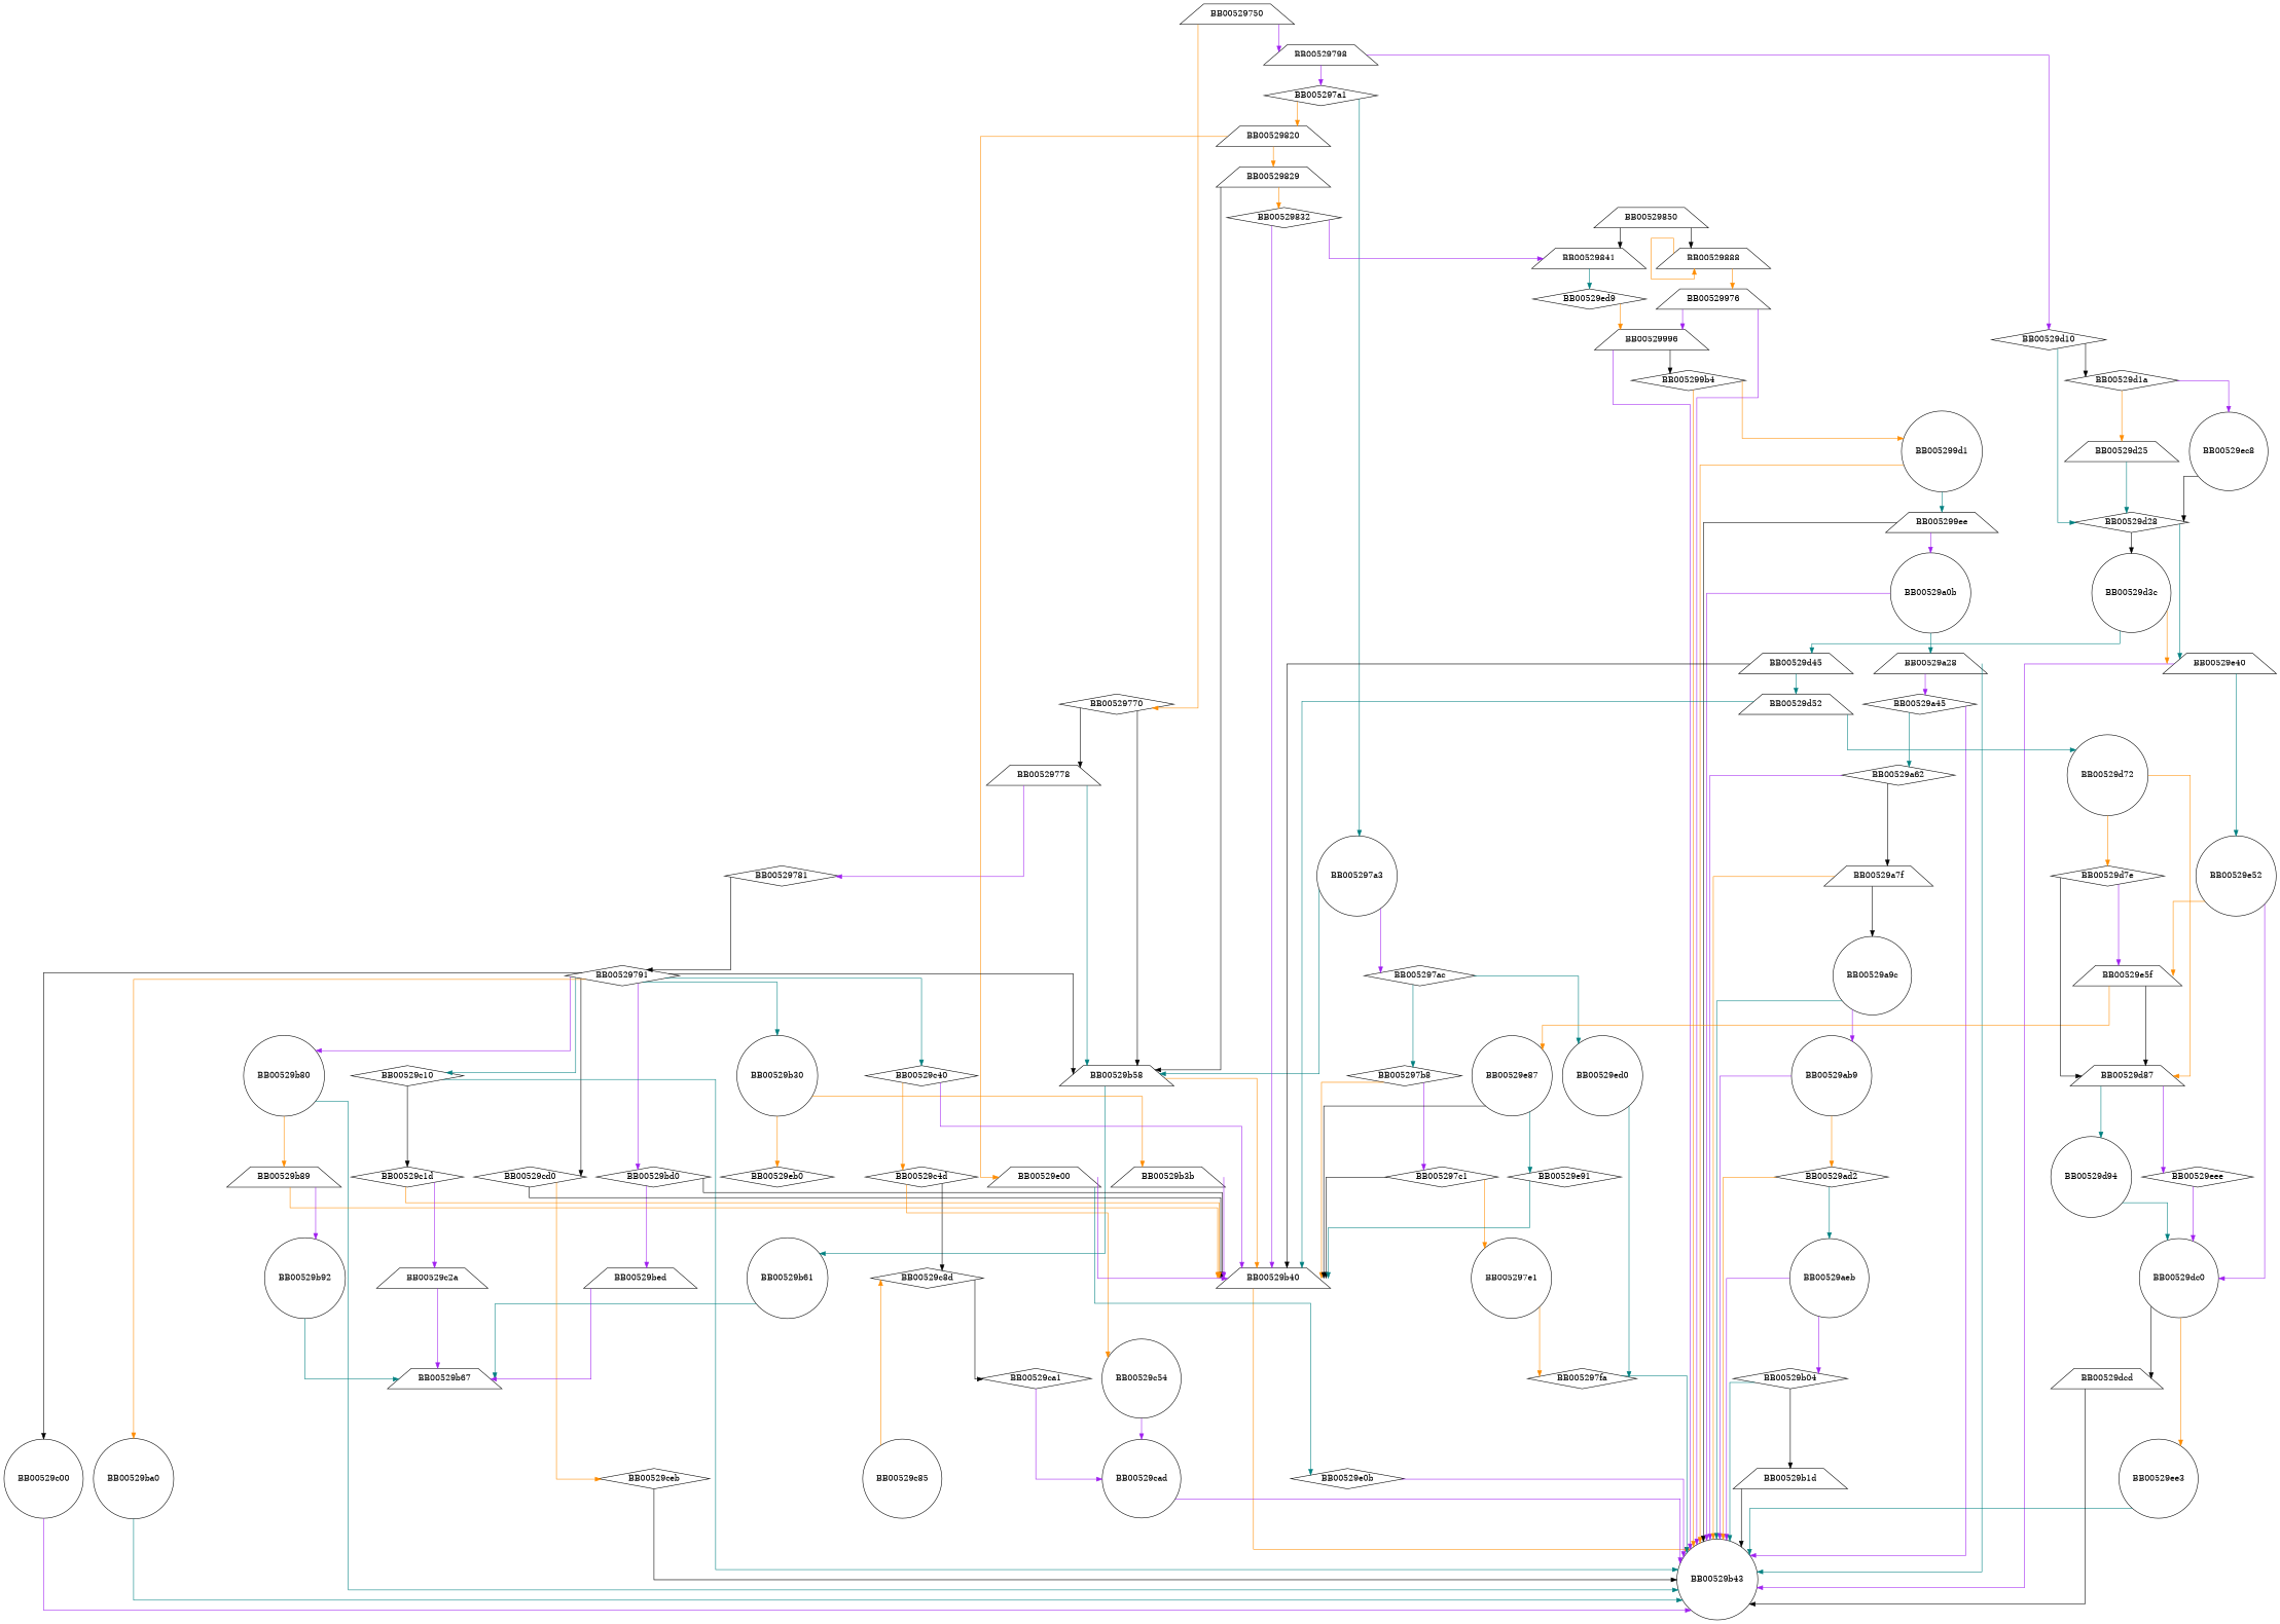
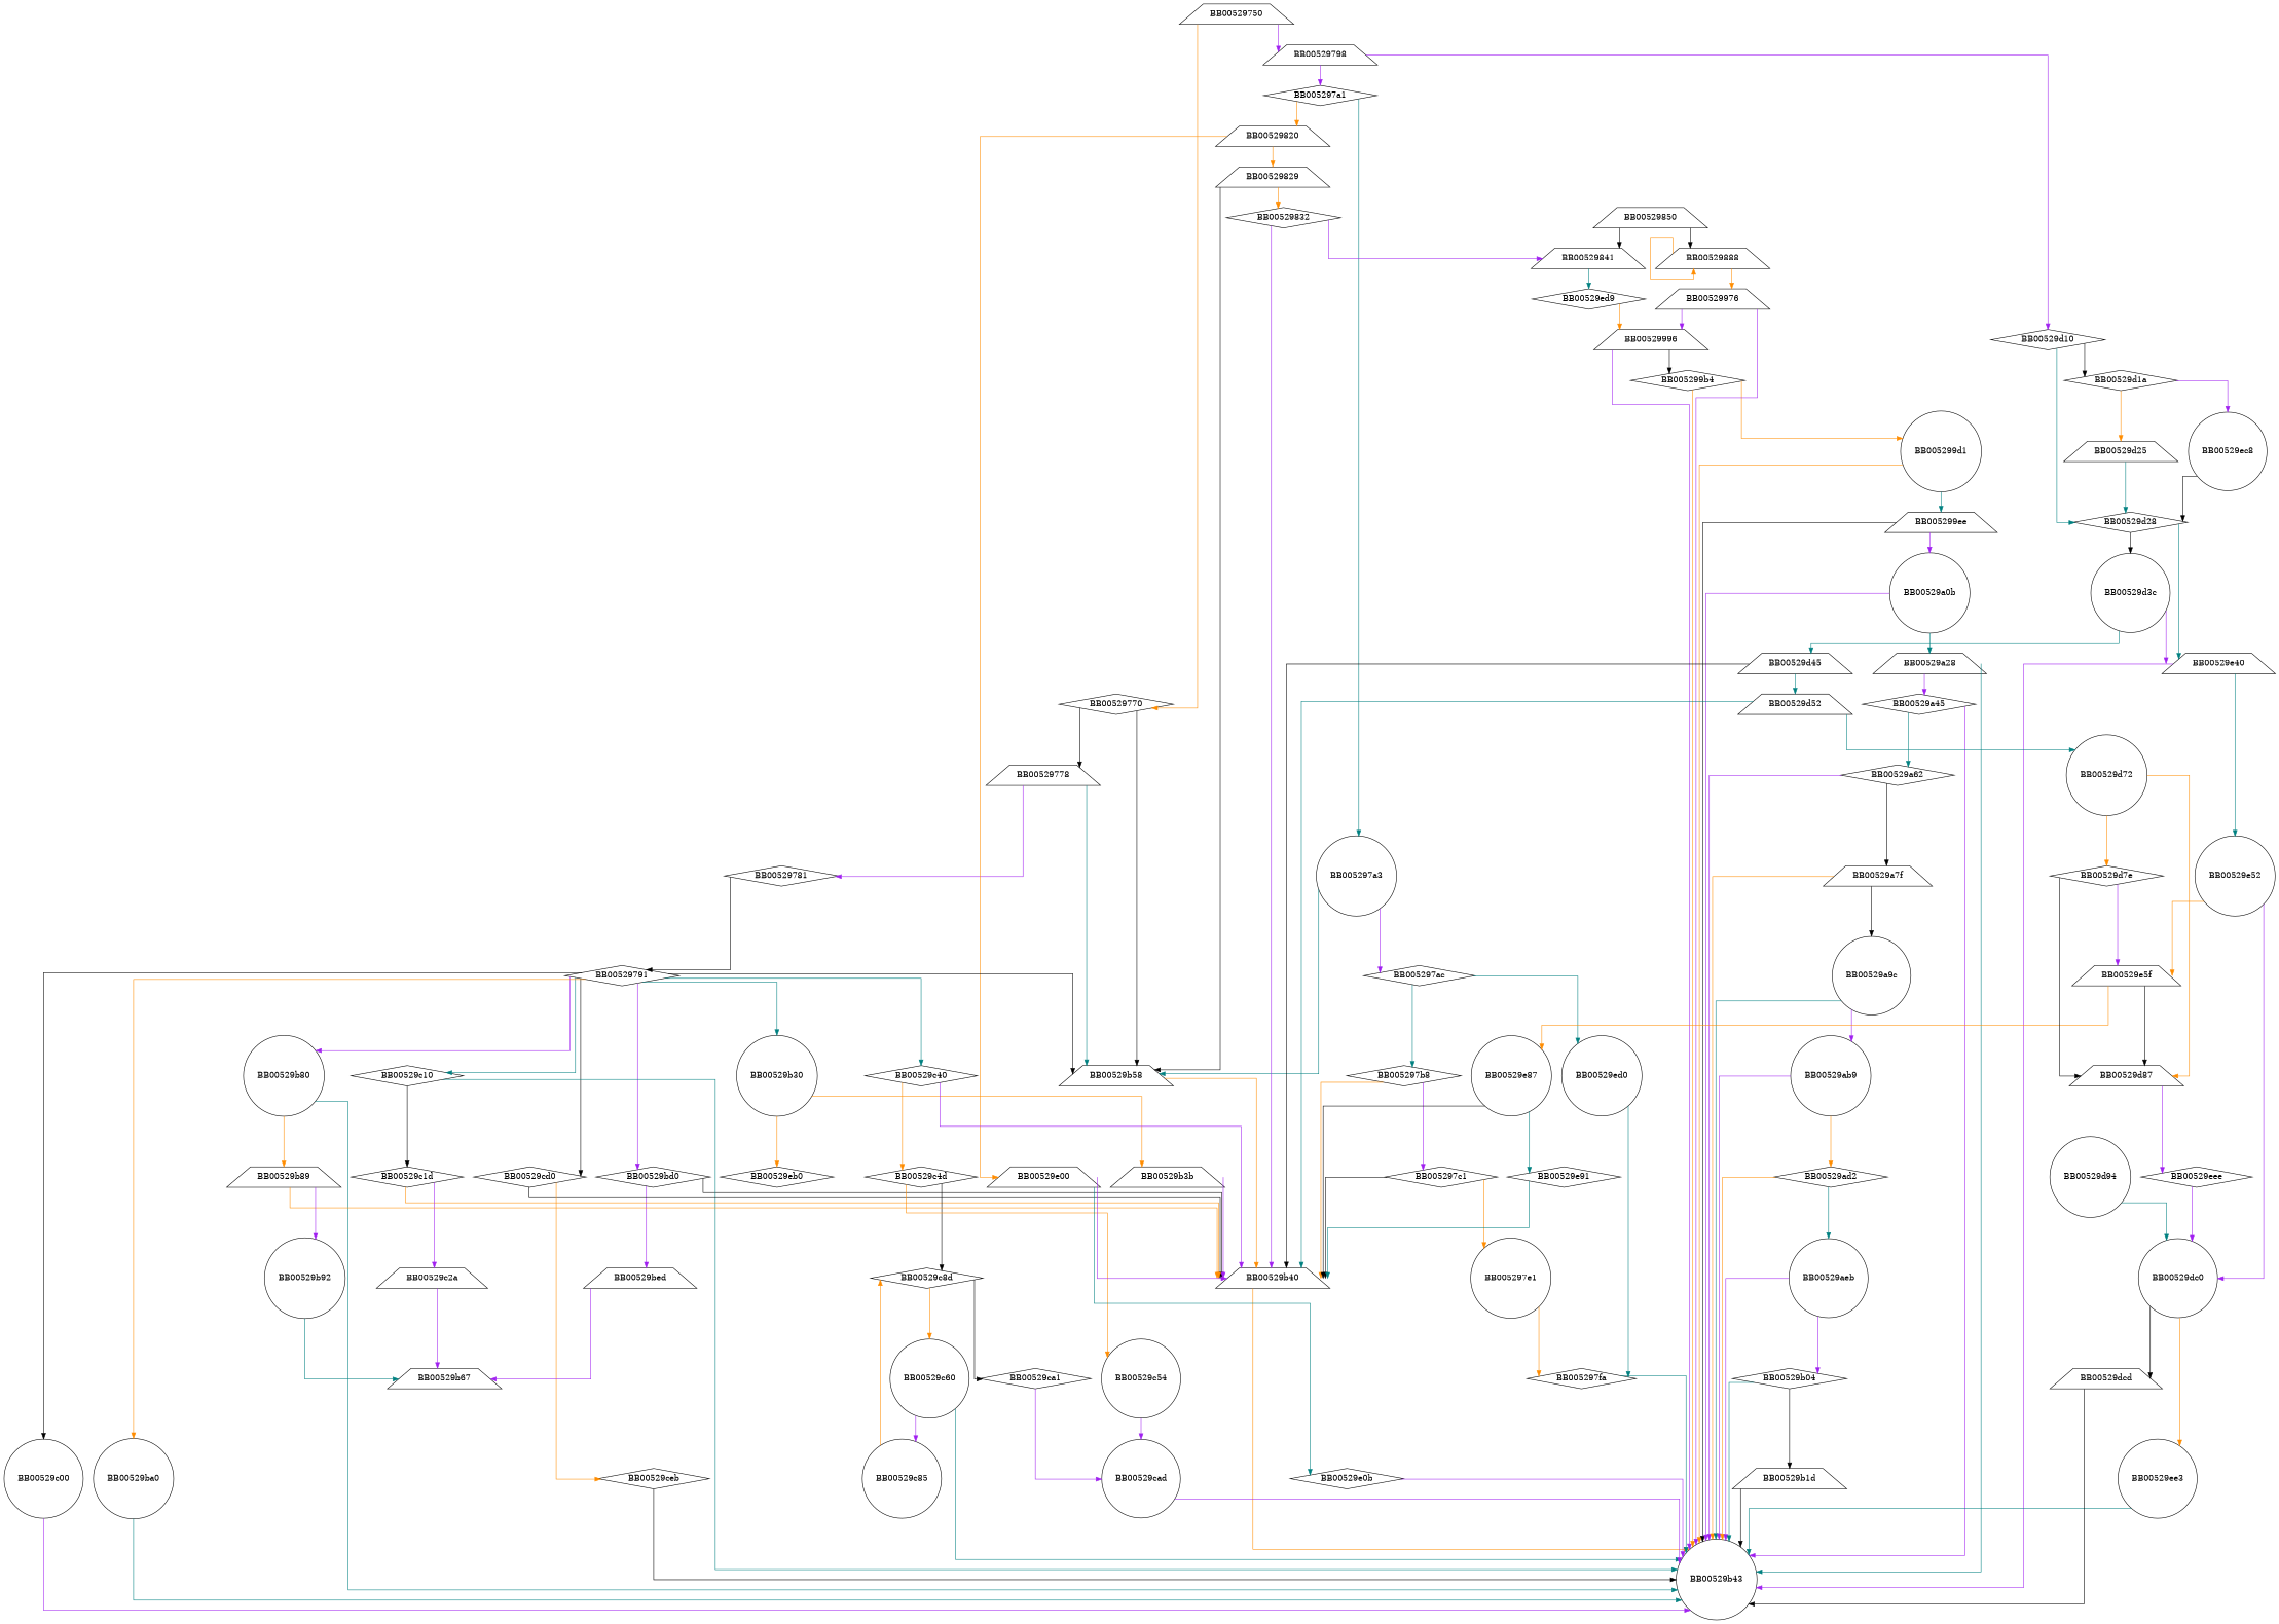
  digraph {
    splines=ortho
    node [shape=diamond]
    edge [color=purple]
    BB00529750 [shape=trapezium]
    BB00529798 [shape=trapezium]
    BB00529770
    BB00529d10
    BB005297a1
    BB00529b58 [shape=trapezium]
    BB00529778 [shape=trapezium]
    BB00529d28
    BB00529d1a
    BB00529820 [shape=trapezium]
    BB005297a3 [shape=circle]
    BB00529b40 [shape=trapezium]
-   BB00529b61 [shape=circle]
    BB00529781
    BB00529b43 [shape=circle]
    BB00529b67 [shape=trapezium]
    BB00529791
    BB00529bd0
    BB00529b30 [shape=circle]
    BB00529c00 [shape=circle]
    BB00529c10
    BB00529c40
    BB00529cd0
    BB00529b80 [shape=circle]
    BB00529ba0 [shape=circle]
    BB00529bed [shape=trapezium]
    BB00529eb0
    BB00529b3b [shape=trapezium]
    BB00529c1d
    BB00529c4d
    BB00529ceb
    BB00529b89 [shape=trapezium]
    BB00529c2a [shape=trapezium]
    BB00529c8d
    BB00529c54 [shape=circle]
    BB00529b92 [shape=circle]
    BB00529e40 [shape=trapezium]
    BB00529d3c [shape=circle]
    BB00529ec8 [shape=circle]
    BB00529d25 [shape=trapezium]
    BB00529e00 [shape=trapezium]
    BB00529829 [shape=trapezium]
    BB005297ac
    BB00529e0b
    BB00529832
    BB00529ed0 [shape=circle]
    BB005297b8
    BB005297fa
    BB005297c1
    BB005297e1 [shape=circle]
    BB00529841 [shape=trapezium]
    BB00529ed9
    BB00529996 [shape=trapezium]
    BB00529850 [shape=trapezium]
    BB00529888 [shape=trapezium]
    BB005299b4
    BB00529976 [shape=trapezium]
    BB005299d1 [shape=circle]
    BB005299ee [shape=trapezium]
    BB00529a0b [shape=circle]
    BB00529a28 [shape=trapezium]
    BB00529a45
    BB00529a62
    BB00529a7f [shape=trapezium]
    BB00529a9c [shape=circle]
    BB00529ab9 [shape=circle]
    BB00529ad2
    BB00529aeb [shape=circle]
    BB00529b04
    BB00529b1d [shape=trapezium]
+   BB00529c60 [shape=circle]
    BB00529ca1
    BB00529cad [shape=circle]
    BB00529c85 [shape=circle]
    BB00529e52 [shape=circle]
    BB00529d45 [shape=trapezium]
    BB00529e5f [shape=trapezium]
    BB00529dc0 [shape=circle]
    BB00529d52 [shape=trapezium]
    BB00529d72 [shape=circle]
    BB00529d87 [shape=trapezium]
    BB00529d7e
    BB00529eee
    BB00529d94 [shape=circle]
    BB00529e87 [shape=circle]
    BB00529e91
    BB00529ee3 [shape=circle]
    BB00529dcd [shape=trapezium]
    BB00529750 -> BB00529798
    BB00529750 -> BB00529770 [color=darkorange]
    BB00529798 -> BB00529d10
    BB00529798 -> BB005297a1
    BB00529770 -> BB00529b58 [color=black]
    BB00529770 -> BB00529778 [color=black]
    BB00529d10 -> BB00529d28 [color=teal]
    BB00529d10 -> BB00529d1a [color=black]
    BB005297a1 -> BB00529820 [color=darkorange]
    BB005297a1 -> BB005297a3 [color=teal]
    BB00529b58 -> BB00529b40 [color=darkorange]
-   BB00529b58 -> BB00529b61 [color=teal]
    BB00529778 -> BB00529b58 [color=teal]
    BB00529778 -> BB00529781
    BB00529d28 -> BB00529e40 [color=teal]
    BB00529d28 -> BB00529d3c [color=black]
    BB00529d1a -> BB00529ec8
    BB00529d1a -> BB00529d25 [color=darkorange]
    BB00529820 -> BB00529e00 [color=darkorange]
    BB00529820 -> BB00529829 [color=darkorange]
    BB005297a3 -> BB00529b58 [color=teal]
    BB005297a3 -> BB005297ac
    BB00529b40 -> BB00529b43 [color=darkorange]
-   BB00529b61 -> BB00529b67 [color=teal]
    BB00529781 -> BB00529791 [color=black]
    BB00529791 -> BB00529b58 [color=black]
    BB00529791 -> BB00529bd0
    BB00529791 -> BB00529b30 [color=teal]
    BB00529791 -> BB00529c00 [color=black]
    BB00529791 -> BB00529c10 [color=teal]
    BB00529791 -> BB00529c40 [color=teal]
    BB00529791 -> BB00529cd0 [color=black]
    BB00529791 -> BB00529b80
    BB00529791 -> BB00529ba0 [color=darkorange]
    BB00529bd0 -> BB00529b40 [color=black]
    BB00529bd0 -> BB00529bed
    BB00529b30 -> BB00529eb0 [color=darkorange]
    BB00529b30 -> BB00529b3b [color=darkorange]
    BB00529c00 -> BB00529b43
    BB00529c10 -> BB00529b43 [color=teal]
    BB00529c10 -> BB00529c1d [color=black]
    BB00529c40 -> BB00529b40
    BB00529c40 -> BB00529c4d [color=darkorange]
    BB00529cd0 -> BB00529b40 [color=black]
    BB00529cd0 -> BB00529ceb [color=darkorange]
    BB00529b80 -> BB00529b43 [color=teal]
    BB00529b80 -> BB00529b89 [color=darkorange]
    BB00529ba0 -> BB00529b43 [color=teal]
    BB00529bed -> BB00529b67
    BB00529b3b -> BB00529b40
    BB00529c1d -> BB00529b40 [color=darkorange]
    BB00529c1d -> BB00529c2a
    BB00529c4d -> BB00529c8d [color=black]
    BB00529c4d -> BB00529c54 [color=darkorange]
    BB00529ceb -> BB00529b43 [color=black]
    BB00529b89 -> BB00529b40 [color=darkorange]
    BB00529b89 -> BB00529b92
    BB00529c2a -> BB00529b67
+   BB00529c8d -> BB00529c60 [color=darkorange]
    BB00529c8d -> BB00529ca1 [color=black]
    BB00529c54 -> BB00529cad
    BB00529b92 -> BB00529b67 [color=teal]
    BB00529e40 -> BB00529b43
    BB00529e40 -> BB00529e52 [color=teal]
-   BB00529d3c -> BB00529e40 [color=darkorange]
+   BB00529d3c -> BB00529e40
    BB00529d3c -> BB00529d45 [color=teal]
    BB00529ec8 -> BB00529d28 [color=black]
    BB00529d25 -> BB00529d28 [color=teal]
    BB00529e00 -> BB00529b40
    BB00529e00 -> BB00529e0b [color=teal]
    BB00529829 -> BB00529b58 [color=black]
    BB00529829 -> BB00529832 [color=darkorange]
    BB005297ac -> BB00529ed0 [color=teal]
    BB005297ac -> BB005297b8 [color=teal]
    BB00529e0b -> BB00529b43
    BB00529832 -> BB00529b40
    BB00529832 -> BB00529841
    BB00529ed0 -> BB005297fa [color=teal]
    BB005297b8 -> BB00529b40 [color=darkorange]
    BB005297b8 -> BB005297c1
    BB005297fa -> BB00529b43 [color=teal]
    BB005297c1 -> BB00529b40 [color=black]
    BB005297c1 -> BB005297e1 [color=darkorange]
    BB005297e1 -> BB005297fa [color=darkorange]
    BB00529841 -> BB00529ed9 [color=teal]
    BB00529ed9 -> BB00529996 [color=darkorange]
    BB00529996 -> BB00529b43
    BB00529996 -> BB005299b4 [color=black]
    BB00529850 -> BB00529841 [color=black]
    BB00529850 -> BB00529888 [color=black]
    BB00529888 -> BB00529888 [color=darkorange]
    BB00529888 -> BB00529976 [color=darkorange]
    BB005299b4 -> BB00529b43 [color=darkorange]
    BB005299b4 -> BB005299d1 [color=darkorange]
    BB00529976 -> BB00529b43
    BB00529976 -> BB00529996
    BB005299d1 -> BB00529b43 [color=darkorange]
    BB005299d1 -> BB005299ee [color=teal]
    BB005299ee -> BB00529b43 [color=black]
    BB005299ee -> BB00529a0b
    BB00529a0b -> BB00529b43
    BB00529a0b -> BB00529a28 [color=teal]
    BB00529a28 -> BB00529b43 [color=teal]
    BB00529a28 -> BB00529a45
    BB00529a45 -> BB00529b43
    BB00529a45 -> BB00529a62 [color=teal]
    BB00529a62 -> BB00529b43
    BB00529a62 -> BB00529a7f [color=black]
    BB00529a7f -> BB00529b43 [color=darkorange]
    BB00529a7f -> BB00529a9c [color=black]
    BB00529a9c -> BB00529b43 [color=teal]
    BB00529a9c -> BB00529ab9
    BB00529ab9 -> BB00529b43
    BB00529ab9 -> BB00529ad2 [color=darkorange]
    BB00529ad2 -> BB00529b43 [color=darkorange]
    BB00529ad2 -> BB00529aeb [color=teal]
    BB00529aeb -> BB00529b43
    BB00529aeb -> BB00529b04
    BB00529b04 -> BB00529b43 [color=teal]
    BB00529b04 -> BB00529b1d [color=black]
    BB00529b1d -> BB00529b43 [color=black]
+   BB00529c60 -> BB00529b43 [color=teal]
+   BB00529c60 -> BB00529c85
    BB00529ca1 -> BB00529cad
    BB00529cad -> BB00529b43
    BB00529c85 -> BB00529c8d [color=darkorange]
    BB00529e52 -> BB00529e5f [color=darkorange]
    BB00529e52 -> BB00529dc0
    BB00529d45 -> BB00529b40 [color=black]
    BB00529d45 -> BB00529d52 [color=teal]
    BB00529e5f -> BB00529d87 [color=black]
    BB00529e5f -> BB00529e87 [color=darkorange]
    BB00529dc0 -> BB00529ee3 [color=darkorange]
    BB00529dc0 -> BB00529dcd [color=black]
    BB00529d52 -> BB00529b40 [color=teal]
    BB00529d52 -> BB00529d72 [color=teal]
    BB00529d72 -> BB00529d87 [color=darkorange]
    BB00529d72 -> BB00529d7e [color=darkorange]
    BB00529d87 -> BB00529eee
-   BB00529d87 -> BB00529d94 [color=teal]
    BB00529d7e -> BB00529e5f
    BB00529d7e -> BB00529d87 [color=black]
    BB00529eee -> BB00529dc0
    BB00529d94 -> BB00529dc0 [color=teal]
    BB00529e87 -> BB00529b40 [color=black]
    BB00529e87 -> BB00529e91 [color=teal]
    BB00529e91 -> BB00529b40 [color=teal]
    BB00529ee3 -> BB00529b43 [color=teal]
    BB00529dcd -> BB00529b43 [color=black]
  }
